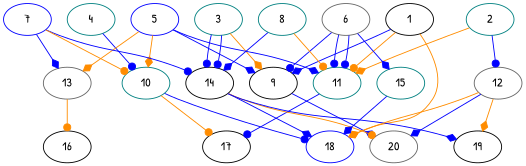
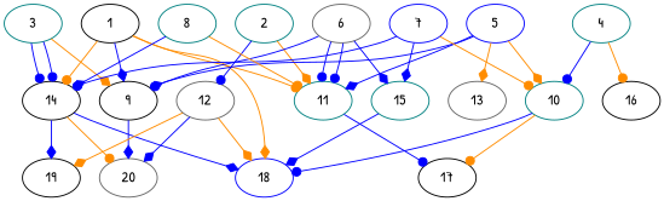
  digraph {
    fontname="Patrick Hand"
    node [alpha=0.05 color=teal fontname="Patrick Hand"]
    edge [arrowhead=diamond color=blue fontname="Patrick Hand"]
    1 [alpha=0.06 color=black expect_size=16464896]
    9 [alpha=0.07 color=black expect_size=30969856]
    11 [alpha=0.16 expect_size=11802624]
    14 [alpha=0.18 color=black expect_size=44469248]
    18 [color=blue expect_size=43294720]
    20 [color=gray40 expect_size=22024192]
    17 [alpha=0.07 color=black expect_size=38106112]
    19 [alpha=0.20 color=black expect_size=5497856]
    2 [alpha=0.02 expect_size=41909248]
    12 [alpha=0.04 color=gray40 expect_size=26768384]
    3 [expect_size=47114240]
    4 [alpha=0.02 expect_size=20881408]
    10 [alpha=0.14 expect_size=44814336]
    5 [alpha=0.17 color=blue expect_size=43674624]
    13 [alpha=0.06 color=gray40 expect_size=31806464]
    16 [alpha=0.19 color=black expect_size=42428416]
    6 [alpha=0.18 color=gray40 expect_size=20105216]
    15 [alpha=0.03 expect_size=50257920]
    7 [alpha=0.02 color=blue expect_size=20145152]
    8 [alpha=0.04 expect_size=10042368]
    1 -> 9
    1 -> 11 [arrowhead=dot color=darkorange]
+   1 -> 14 [arrowhead=dot color=darkorange]
    1 -> 18 [color=darkorange]
    9 -> 20
    11 -> 17 [arrowhead=dot]
    14 -> 18
    14 -> 20 [arrowhead=dot color=darkorange]
    14 -> 19
    2 -> 11 [color=darkorange]
    2 -> 12 [arrowhead=dot]
    12 -> 18 [color=darkorange]
    12 -> 20
    12 -> 19 [color=darkorange]
    3 -> 9 [color=darkorange]
    3 -> 14 [arrowhead=dot]
    3 -> 14 [arrowhead=dot]
    4 -> 10 [arrowhead=dot]
    10 -> 18 [arrowhead=dot]
    10 -> 17 [arrowhead=dot color=darkorange]
    5 -> 9
    5 -> 11
    5 -> 10 [color=darkorange]
    5 -> 13 [color=darkorange]
-   13 -> 16 [arrowhead=dot color=darkorange]
+   4 -> 16 [arrowhead=dot color=darkorange]
    6 -> 9 [arrowhead=dot]
    6 -> 11 [arrowhead=dot]
    6 -> 11 [arrowhead=dot]
    6 -> 15
    15 -> 18
    7 -> 14 [arrowhead=dot]
    7 -> 10 [arrowhead=dot color=darkorange]
-   7 -> 13
+   7 -> 15
    8 -> 11 [arrowhead=dot color=darkorange]
    8 -> 14
  }
